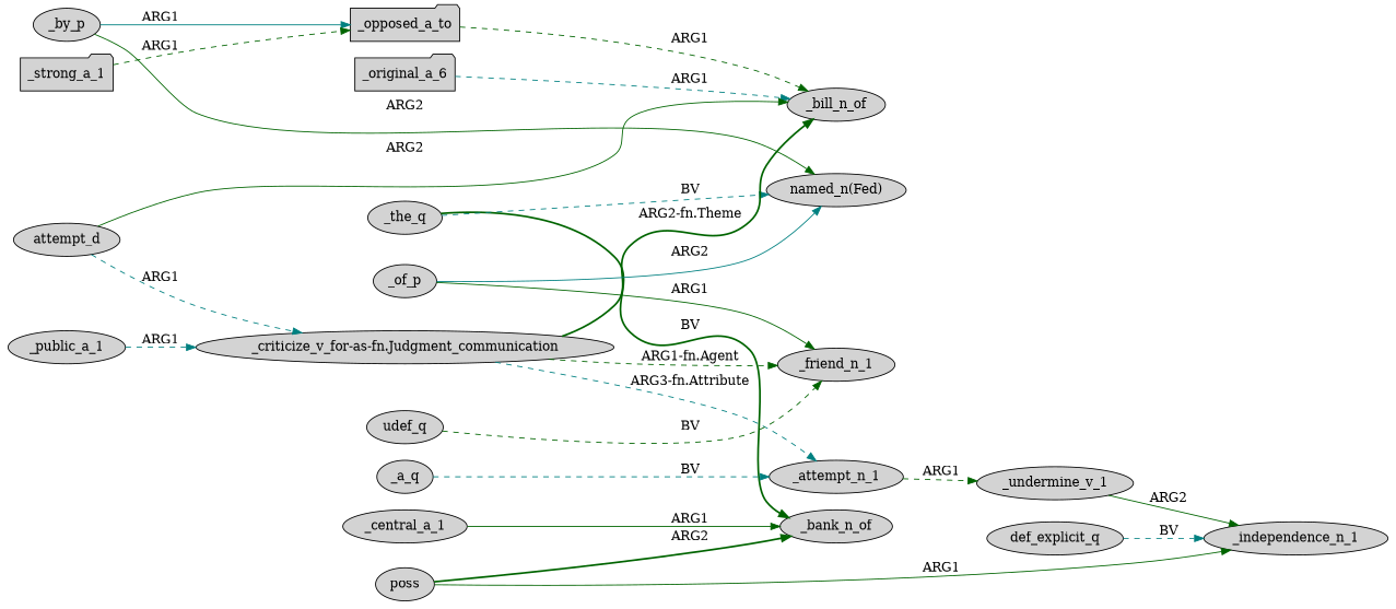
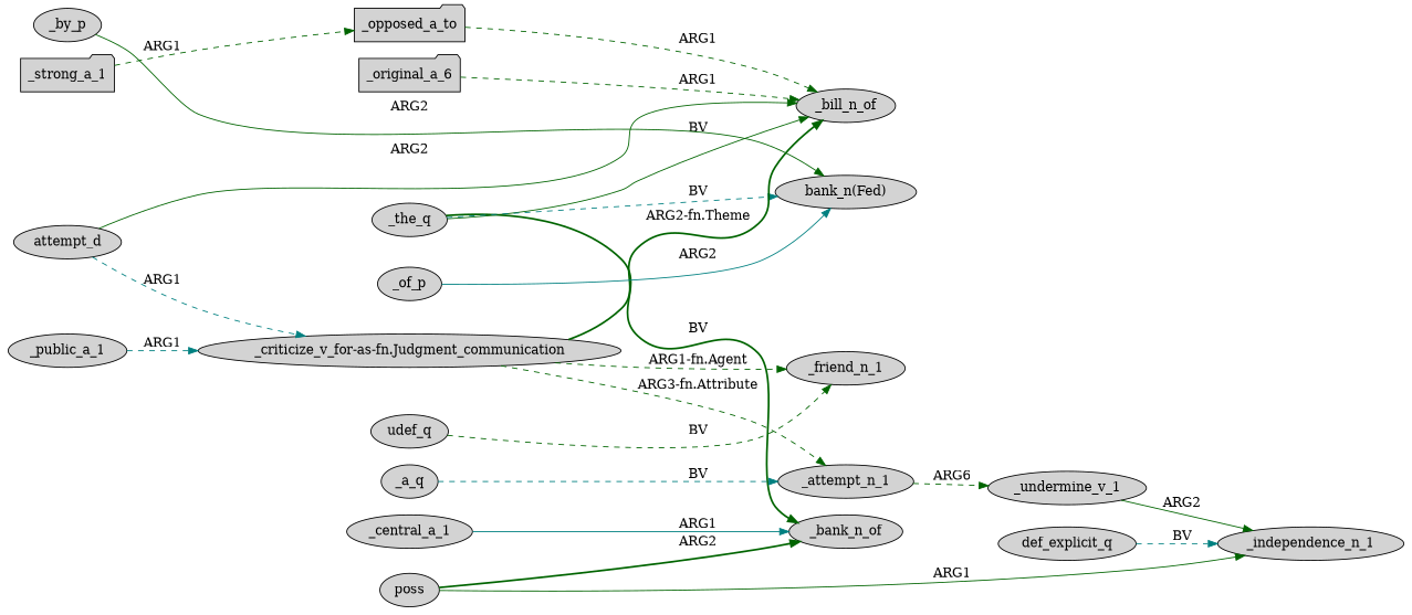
  digraph {
    rankdir=LR
    node [shape=ellipse style=filled]
    edge [color=darkgreen style=dashed]
    _the_q
    _bill_n_of
    _bank_n_of
-   "named_n(Fed)"
+   "named_n(Fed)" [label="bank_n(Fed)"]
    poss
    _independence_n_1
    def_explicit_q
    _opposed_a_to [shape=folder]
    n9 [label=_original_a_6 shape=folder]
    _by_p
    "_criticize_v_for-as-fn.Judgment_communication"
    _attempt_n_1
    _friend_n_1
    _undermine_v_1
    n15 [label=attempt_d]
    _a_q
    _of_p
    _strong_a_1 [shape=folder]
    _central_a_1
    _public_a_1
    udef_q
+   _the_q -> _bill_n_of [label=BV style=solid]
    _the_q -> _bank_n_of [label=BV style=bold]
    _the_q -> "named_n(Fed)" [color=teal label=BV]
    poss -> _bank_n_of [label=ARG2 style=bold]
    poss -> _independence_n_1 [label=ARG1 style=solid]
    def_explicit_q -> _independence_n_1 [color=teal label=BV]
    _opposed_a_to -> _bill_n_of [label=ARG1]
-   n9 -> _bill_n_of [color=teal label=ARG1]
+   n9 -> _bill_n_of [label=ARG1]
    _by_p -> "named_n(Fed)" [label=ARG2 style=solid]
-   _by_p -> _opposed_a_to [color=teal label=ARG1 style=solid]
    "_criticize_v_for-as-fn.Judgment_communication" -> _bill_n_of [label="ARG2-fn.Theme" style=bold]
-   "_criticize_v_for-as-fn.Judgment_communication" -> _attempt_n_1 [color=teal label="ARG3-fn.Attribute"]
+   "_criticize_v_for-as-fn.Judgment_communication" -> _attempt_n_1 [label="ARG3-fn.Attribute"]
    "_criticize_v_for-as-fn.Judgment_communication" -> _friend_n_1 [label="ARG1-fn.Agent"]
-   _attempt_n_1 -> _undermine_v_1 [label=ARG1]
+   _attempt_n_1 -> _undermine_v_1 [label=ARG6]
    _undermine_v_1 -> _independence_n_1 [label=ARG2 style=solid]
    n15 -> _bill_n_of [label=ARG2 style=solid]
    n15 -> "_criticize_v_for-as-fn.Judgment_communication" [color=teal label=ARG1]
    _a_q -> _attempt_n_1 [color=teal label=BV]
    _of_p -> "named_n(Fed)" [color=teal label=ARG2 style=solid]
-   _of_p -> _friend_n_1 [label=ARG1 style=solid]
    _strong_a_1 -> _opposed_a_to [label=ARG1]
-   _central_a_1 -> _bank_n_of [label=ARG1 style=solid]
+   _central_a_1 -> _bank_n_of [color=teal label=ARG1 style=solid]
    _public_a_1 -> "_criticize_v_for-as-fn.Judgment_communication" [color=teal label=ARG1]
    udef_q -> _friend_n_1 [label=BV]
  }
